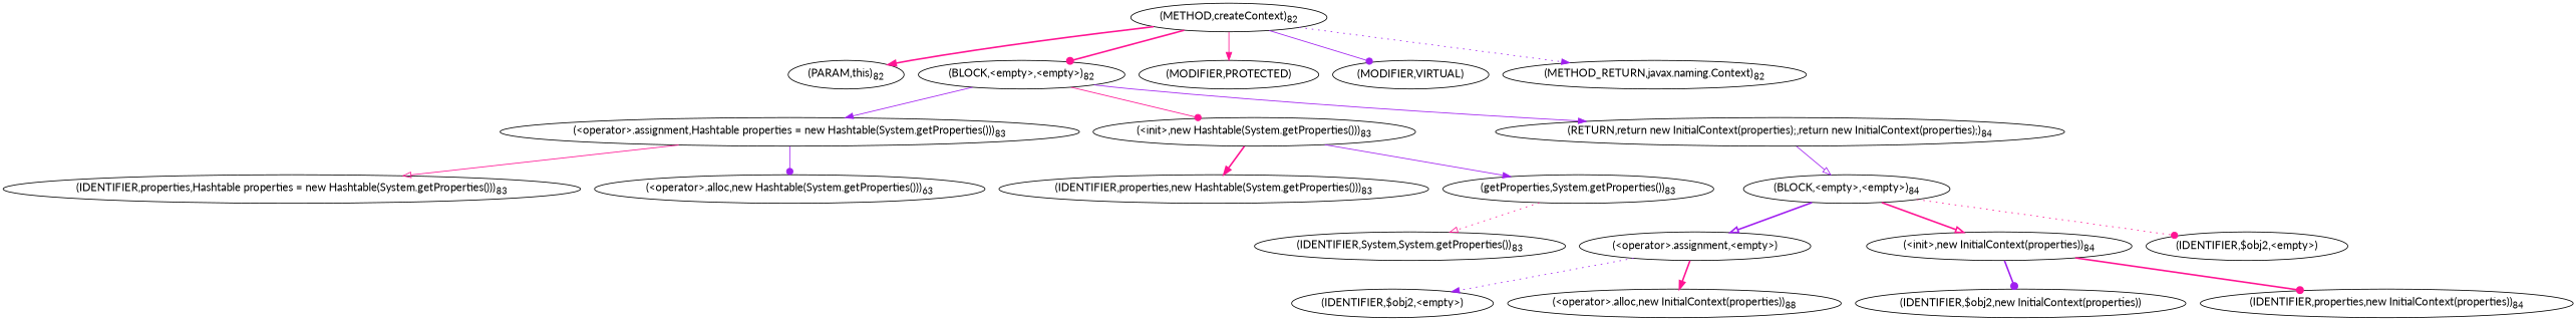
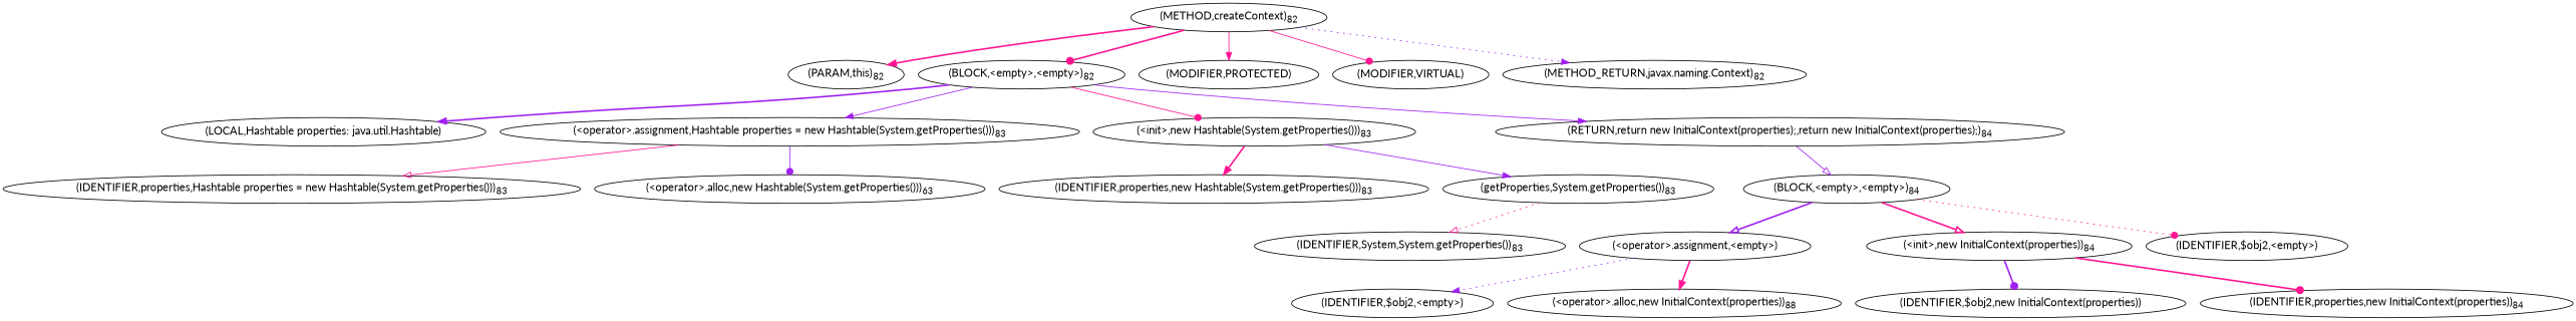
  digraph {
    fontname=Lato
    node [fontname=Lato]
    edge [arrowhead=normal color=deeppink fontname=Lato style=bold]
    n1 [label=<(METHOD,createContext)<SUB>82</SUB>>]
    n2 [label=<(PARAM,this)<SUB>82</SUB>>]
    n3 [label=<(BLOCK,&lt;empty&gt;,&lt;empty&gt;)<SUB>82</SUB>>]
    n4 [label=<(MODIFIER,PROTECTED)>]
    n5 [label=<(MODIFIER,VIRTUAL)>]
    n6 [label=<(METHOD_RETURN,javax.naming.Context)<SUB>82</SUB>>]
+   n7 [label=<(LOCAL,Hashtable properties: java.util.Hashtable)>]
    n8 [label=<(&lt;operator&gt;.assignment,Hashtable properties = new Hashtable(System.getProperties()))<SUB>83</SUB>>]
    n9 [label=<(&lt;init&gt;,new Hashtable(System.getProperties()))<SUB>83</SUB>>]
    n10 [label=<(RETURN,return new InitialContext(properties);,return new InitialContext(properties);)<SUB>84</SUB>>]
    n11 [label=<(IDENTIFIER,properties,Hashtable properties = new Hashtable(System.getProperties()))<SUB>83</SUB>>]
    n12 [label=<(&lt;operator&gt;.alloc,new Hashtable(System.getProperties()))<SUB>63</SUB>>]
    n13 [label=<(IDENTIFIER,properties,new Hashtable(System.getProperties()))<SUB>83</SUB>>]
    n14 [label=<(getProperties,System.getProperties())<SUB>83</SUB>>]
    n15 [label=<(BLOCK,&lt;empty&gt;,&lt;empty&gt;)<SUB>84</SUB>>]
    n16 [label=<(IDENTIFIER,System,System.getProperties())<SUB>83</SUB>>]
    n17 [label=<(&lt;operator&gt;.assignment,&lt;empty&gt;)>]
    n18 [label=<(&lt;init&gt;,new InitialContext(properties))<SUB>84</SUB>>]
    n19 [label=<(IDENTIFIER,$obj2,&lt;empty&gt;)>]
    n20 [label=<(IDENTIFIER,$obj2,&lt;empty&gt;)>]
    n21 [label=<(&lt;operator&gt;.alloc,new InitialContext(properties))<SUB>88</SUB>>]
    n22 [label=<(IDENTIFIER,$obj2,new InitialContext(properties))>]
    n23 [label=<(IDENTIFIER,properties,new InitialContext(properties))<SUB>84</SUB>>]
    n1 -> n2
    n1 -> n3 [arrowhead=dot]
    n1 -> n4 [style=solid]
-   n1 -> n5 [arrowhead=dot color=purple style=solid]
+   n1 -> n5 [arrowhead=dot style=solid]
    n1 -> n6 [color=purple style=dotted]
+   n3 -> n7 [color=purple]
    n3 -> n8 [color=purple style=solid]
    n3 -> n9 [arrowhead=dot style=solid]
    n3 -> n10 [color=purple style=solid]
    n8 -> n11 [arrowhead=onormal style=solid]
    n8 -> n12 [arrowhead=dot color=purple style=solid]
    n9 -> n13
    n9 -> n14 [color=purple style=solid]
    n10 -> n15 [arrowhead=onormal color=purple style=solid]
    n14 -> n16 [arrowhead=onormal style=dotted]
    n15 -> n17 [arrowhead=onormal color=purple]
    n15 -> n18 [arrowhead=onormal]
    n15 -> n19 [arrowhead=dot style=dotted]
    n17 -> n20 [color=purple style=dotted]
    n17 -> n21
    n18 -> n22 [arrowhead=dot color=purple]
    n18 -> n23 [arrowhead=dot]
  }
